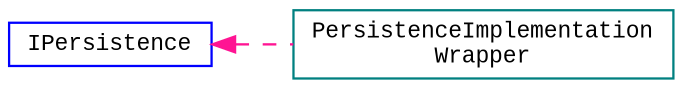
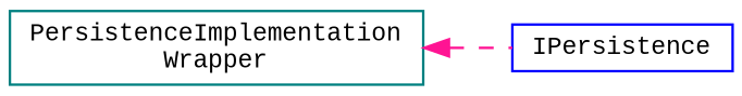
  digraph {
    rankdir=LR
    fontname="Liberation Mono"
    node [fillcolor=white fontname="Liberation Mono" fontsize=10 shape=record style=filled]
    n1 [color=blue height=0.2 label=IPersistence width=0.4]
    n2 [color=teal height=0.2 label="PersistenceImplementation\lWrapper" width=0.4]
-   n1 -> n2 [color=deeppink dir=back fontname="Liberation Mono" fontsize=10 labelfontname=Helvetica labelfontsize=10 style=dashed]
+   n2 -> n1 [color=deeppink dir=back fontname="Liberation Mono" fontsize=10 labelfontname=Helvetica labelfontsize=10 style=dashed]
  }
